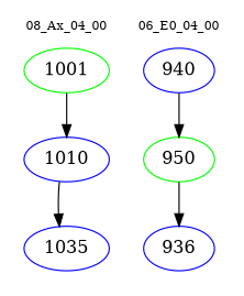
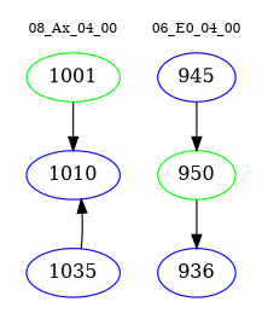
  digraph {
    node [color=blue]
    edge [color=black]
    n1 [label=1010]
    n2 [color=green label=1001]
    n3 [label=1035]
-   n4 [label=940]
+   n4 [label=945]
    n5 [label=936]
    n6 [color=green label=950]
    subgraph cluster_1 {
      color=white
      fontsize=10
      label="08_Ax_04_00"
      n1
      n2
      n3
    }
    subgraph cluster_2 {
      color=white
      fontsize=10
      label="06_E0_04_00"
      n4
      n5
      n6
    }
-   n1 -> n3
+   n3 -> n1
    n2 -> n1
    n4 -> n6
    n6 -> n5
  }
